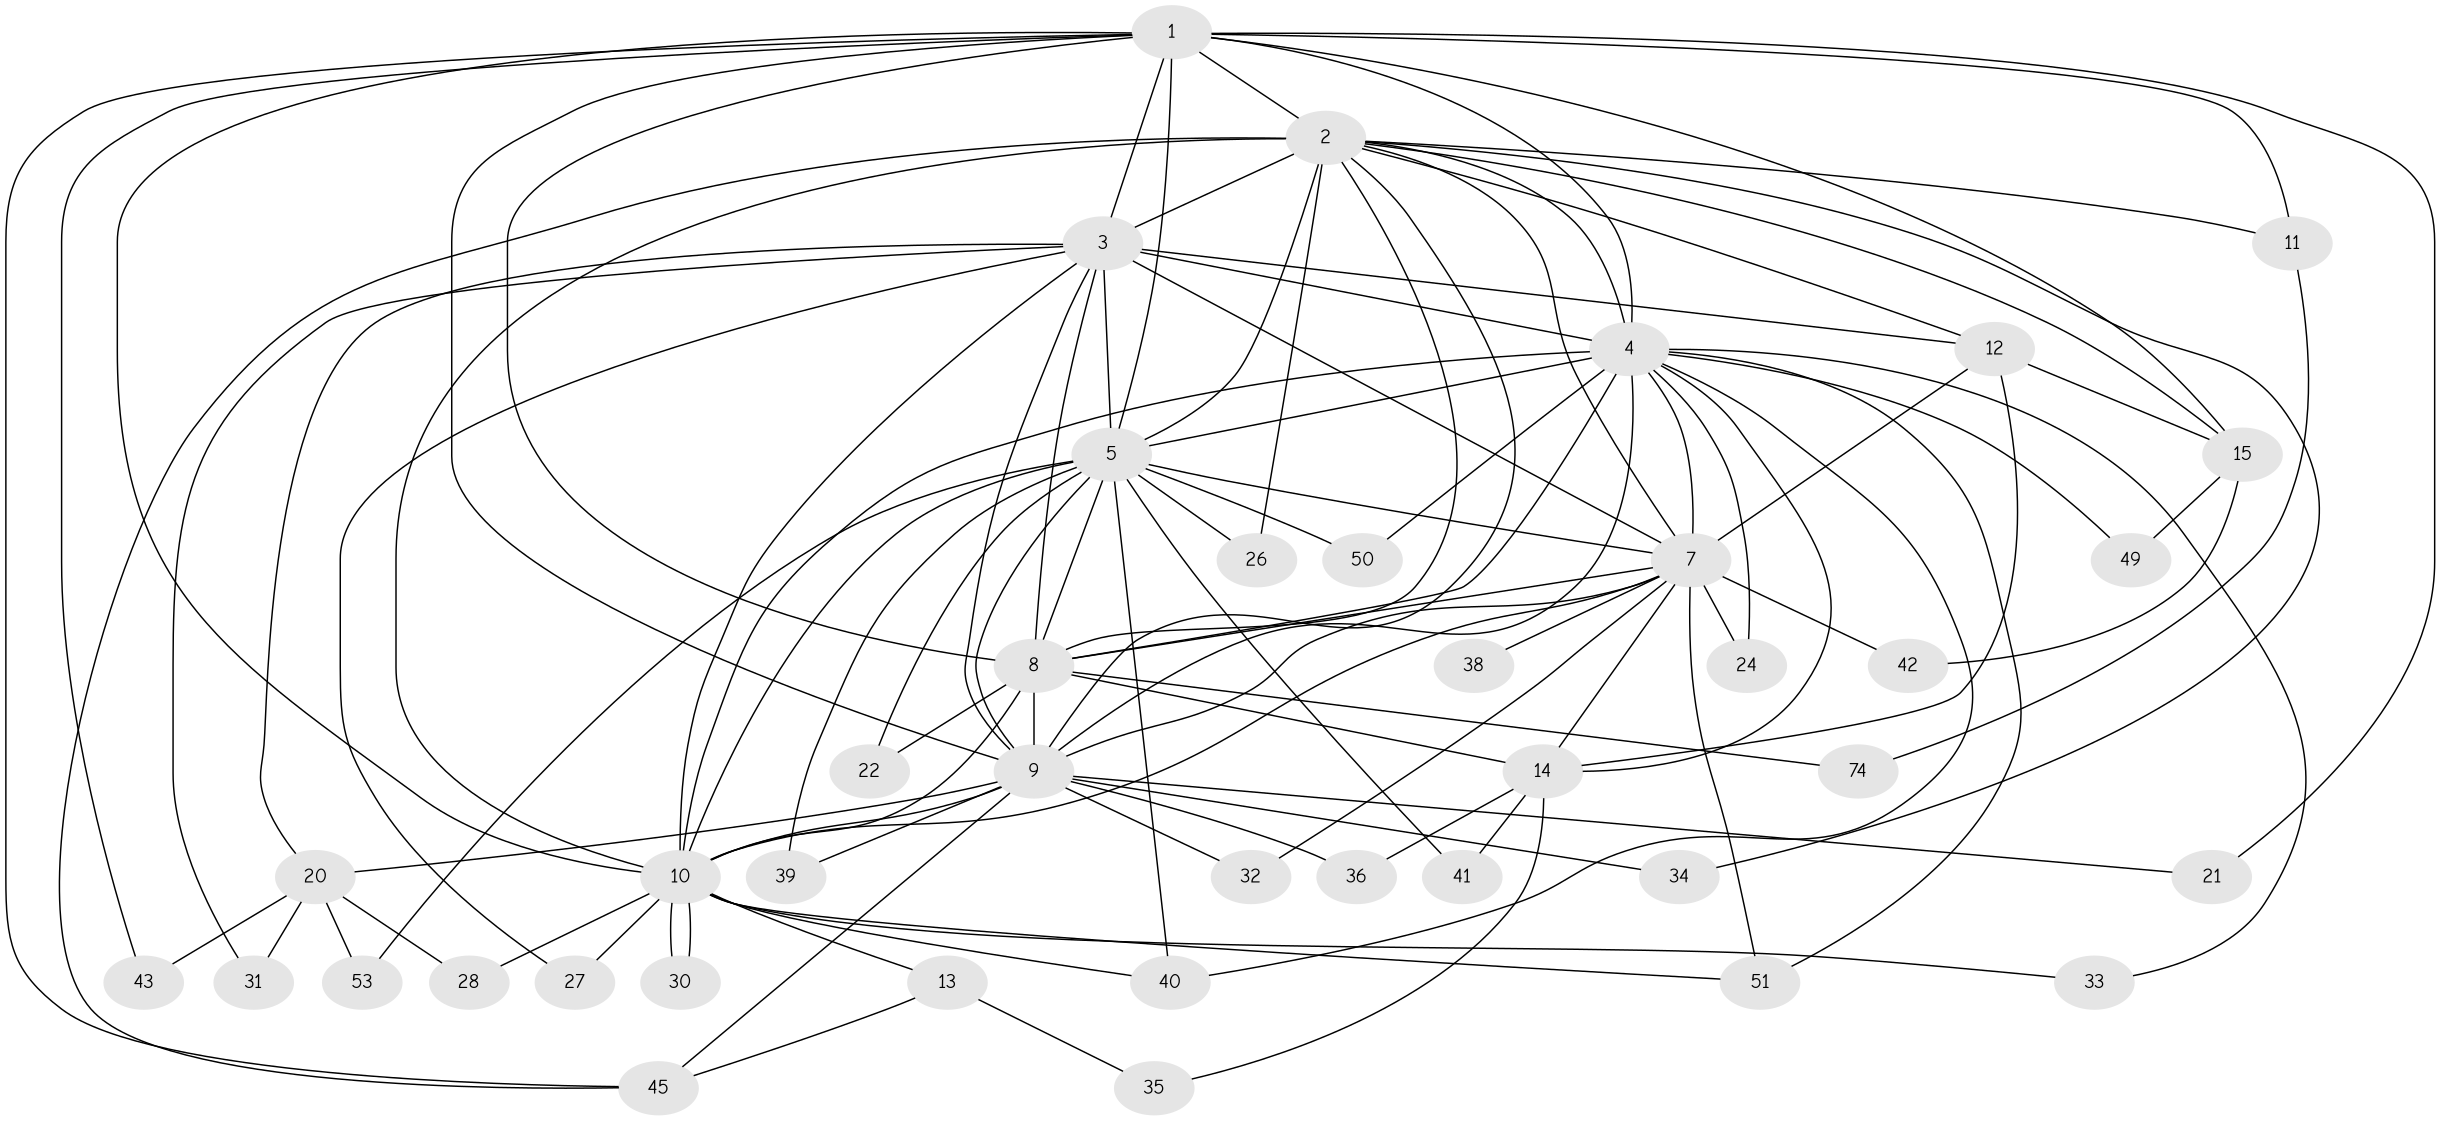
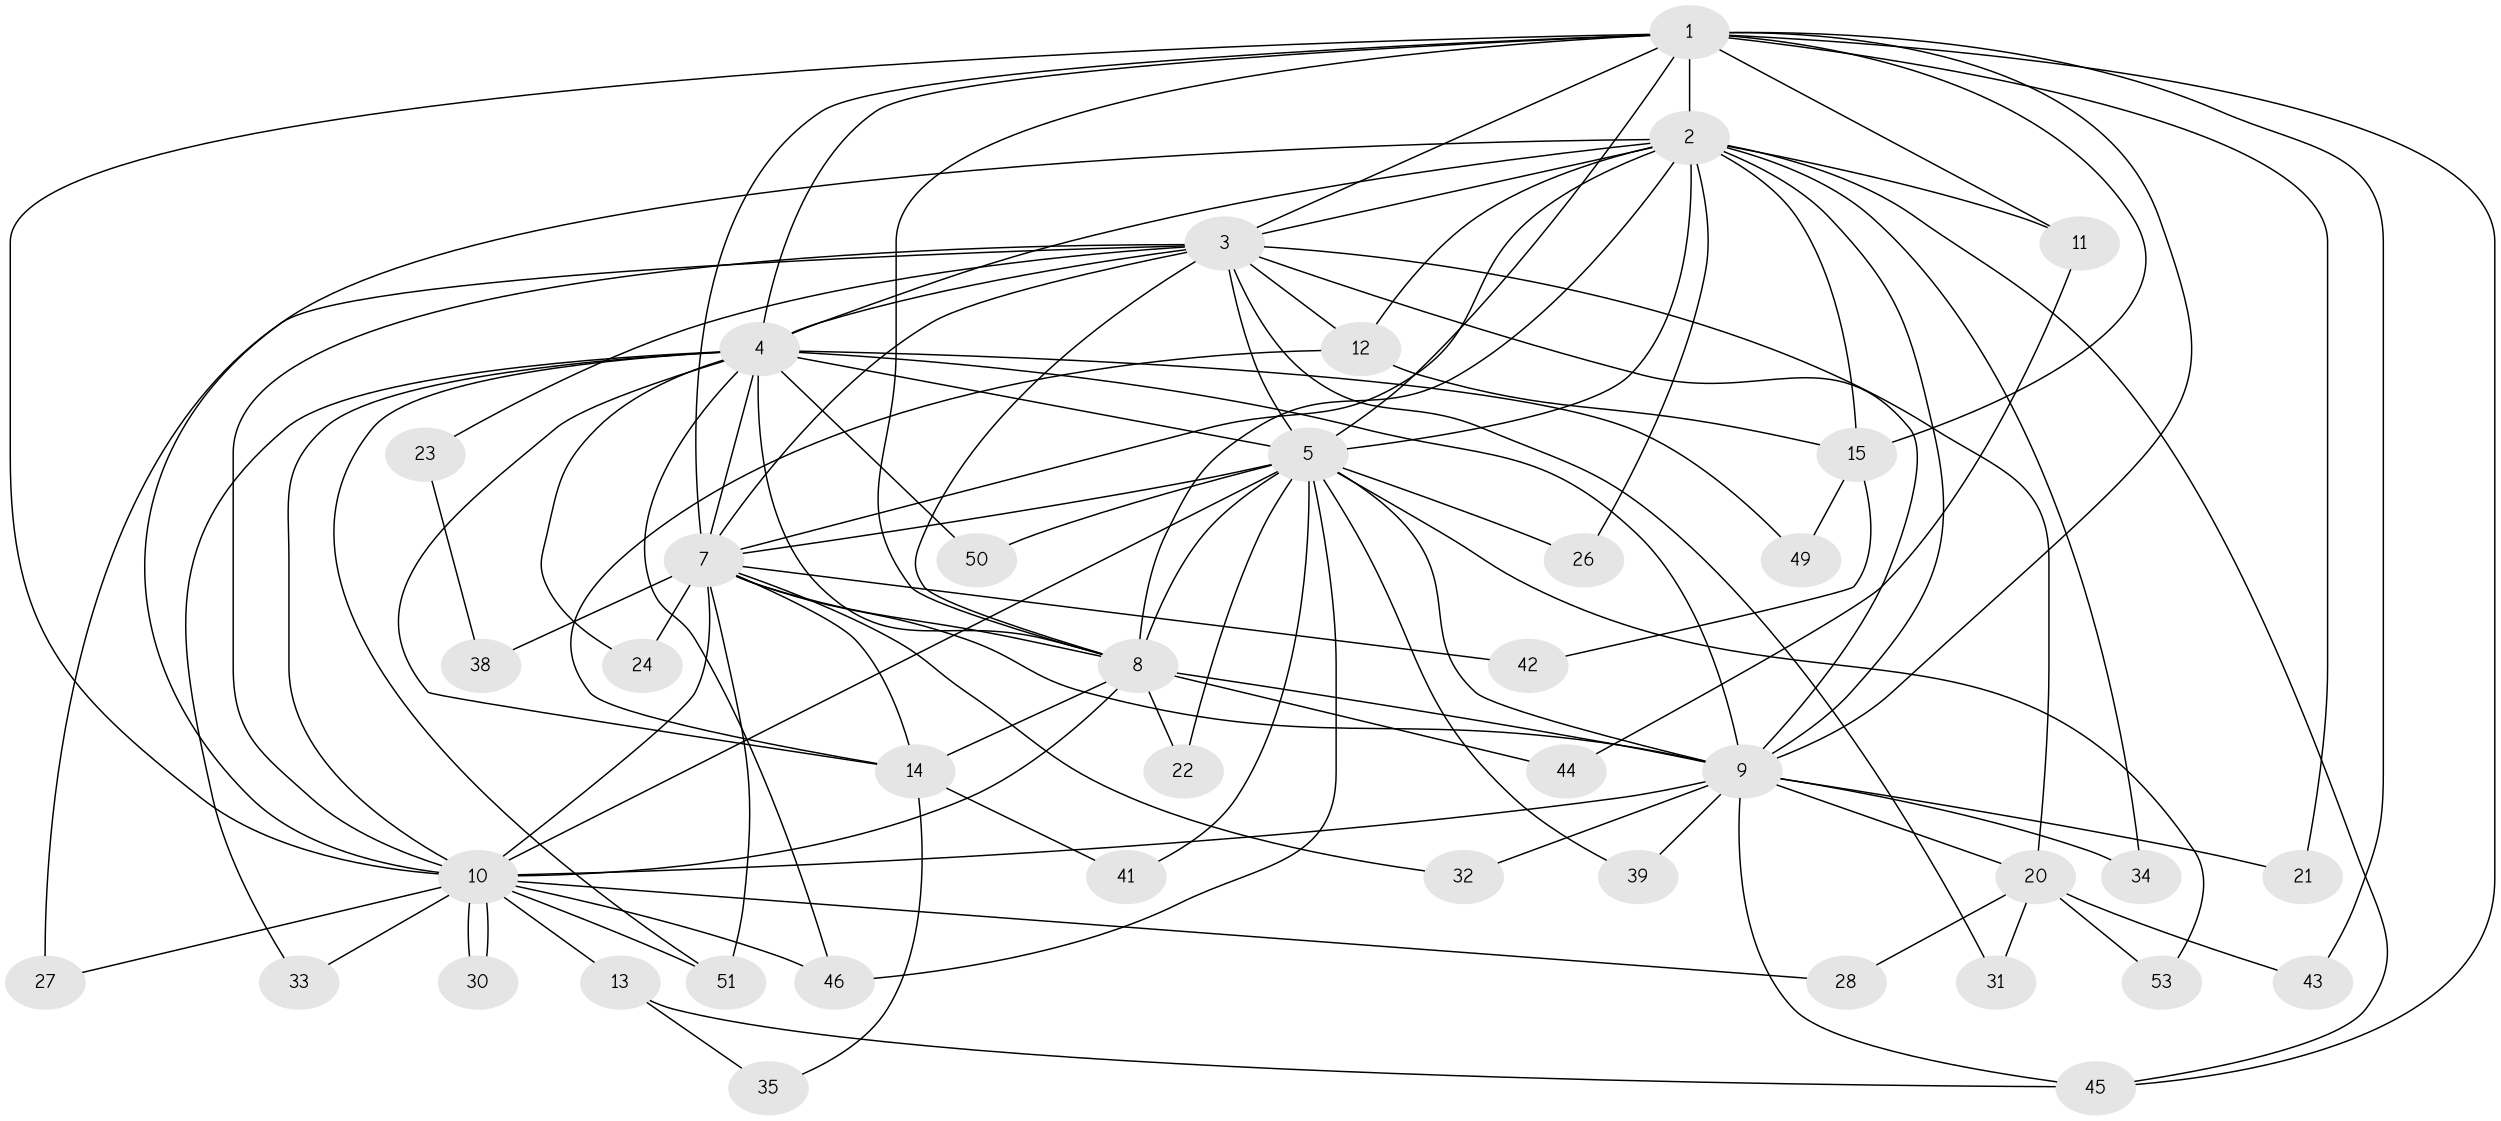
  graph {
    fontname="Comic Neue"
    node [color=gray90 fontname="Comic Neue" style=filled]
    edge [fontname="Comic Neue"]
    1 [super="+18"]
    2 [super="+19"]
    3 [super="+6"]
    4 [super="+37"]
    5 [super="+48"]
    7 [super="+52"]
    8
    9 [super="+17"]
    10 [super="+25"]
    11
    15 [super="+29"]
    21
    43
    45 [super="+46"]
    12
    26
    34
    20 [super="+47"]
+   23
    27
    31
    14 [super="+16"]
    24
    33
-   40
+   40 [label=46]
    49
    50
    51
    22
    39
    41
    53
    32
    38
    42
-   44 [label=74]
-   36
+   44
    13
    28
    30
    35
    1 -- 2 [weight=2]
    1 -- 3 [weight=2]
    1 -- 4
    1 -- 5
-   12 -- 7
+   1 -- 7
    1 -- 8
    1 -- 9
    1 -- 10
    1 -- 11
    1 -- 15
    1 -- 21
    1 -- 43
    1 -- 45
    2 -- 3 [weight=2]
    2 -- 4
    2 -- 5
    2 -- 7
    2 -- 8
    2 -- 9
    2 -- 10 [weight=2]
    2 -- 11
    2 -- 15
    2 -- 45
    2 -- 12
    2 -- 26
    2 -- 34
    3 -- 4 [weight=2]
    3 -- 5 [weight=2]
    3 -- 7 [weight=2]
    3 -- 8 [weight=2]
    3 -- 9 [weight=2]
    3 -- 10 [weight=2]
    3 -- 12
    3 -- 20
+   3 -- 23
    3 -- 27
    3 -- 31
    4 -- 5 [weight=2]
    4 -- 7
    4 -- 8
    4 -- 9 [weight=2]
    4 -- 10
    4 -- 14
    4 -- 24
    4 -- 33
    4 -- 40
    4 -- 49
    4 -- 50
    4 -- 51
    5 -- 7
    5 -- 8
    5 -- 9
    5 -- 10
    5 -- 26
    5 -- 40
    5 -- 50
    5 -- 22
    5 -- 39
    5 -- 41
    5 -- 53
    7 -- 8
    7 -- 9
    7 -- 10
    7 -- 14
    7 -- 24
    7 -- 51
    7 -- 32
    7 -- 38
    7 -- 42
    8 -- 9
    8 -- 10
    8 -- 14
    8 -- 22
    8 -- 44
    9 -- 10
    9 -- 21
    9 -- 45
    9 -- 34
    9 -- 20
    9 -- 39
    9 -- 32
-   9 -- 36
    10 -- 27
    10 -- 33
    10 -- 40
    10 -- 51
    10 -- 13
    10 -- 28
    10 -- 30
    10 -- 30
    11 -- 44
    15 -- 49
    15 -- 42
    12 -- 15
    12 -- 14
    20 -- 43
    20 -- 31
    20 -- 53
    20 -- 28
+   23 -- 38
    14 -- 41
-   14 -- 36
    14 -- 35
    13 -- 45
    13 -- 35
  }
